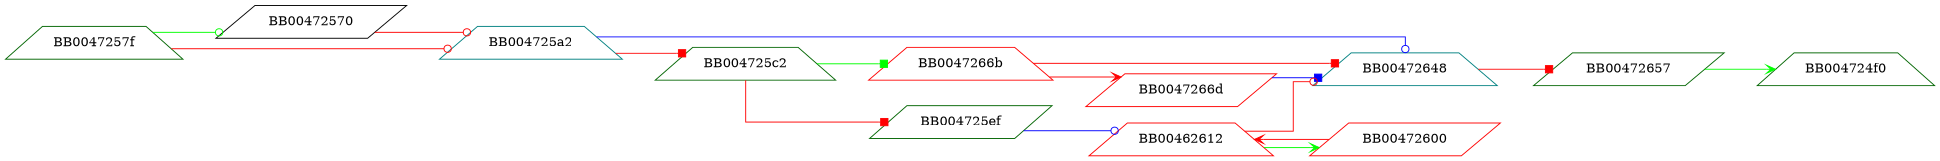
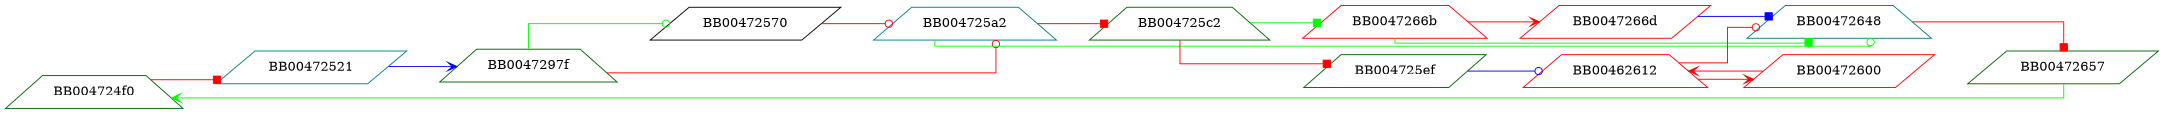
  digraph {
    rankdir=LR
    splines=ortho
    node [color=darkgreen shape=trapezium]
    edge [arrowhead=box color=red]
    BB004724f0
+   BB00472521 [color=teal shape=parallelogram]
    BB00472657 [shape=parallelogram]
-   BB0047257f
+   BB0047257f [label=BB0047297f]
    BB00472570 [color=black shape=parallelogram]
    BB004725a2 [color=teal]
    BB00472648 [color=teal]
    BB004725c2
    BB0047266b [color=red]
    BB004725ef [shape=parallelogram]
    BB0047266d [color=red shape=parallelogram]
    n12 [color=red label=BB00462612]
    BB00472600 [color=red shape=parallelogram]
+   BB004724f0 -> BB00472521
+   BB00472521 -> BB0047257f [arrowhead=vee color=blue]
    BB00472657 -> BB004724f0 [arrowhead=vee color=green]
    BB0047257f -> BB00472570 [arrowhead=odot color=green]
    BB0047257f -> BB004725a2 [arrowhead=odot]
    BB00472570 -> BB004725a2 [arrowhead=odot]
-   BB004725a2 -> BB00472648 [arrowhead=odot color=blue]
+   BB004725a2 -> BB00472648 [arrowhead=odot color=green]
    BB004725a2 -> BB004725c2
    BB00472648 -> BB00472657
    BB004725c2 -> BB0047266b [color=green]
    BB004725c2 -> BB004725ef
-   BB0047266b -> BB00472648
+   BB0047266b -> BB00472648 [color=green]
    BB0047266b -> BB0047266d [arrowhead=vee]
    BB004725ef -> n12 [arrowhead=odot color=blue]
    BB0047266d -> BB00472648 [color=blue]
    n12 -> BB00472648 [arrowhead=odot]
-   n12 -> BB00472600 [arrowhead=vee color=green]
+   n12 -> BB00472600 [arrowhead=vee]
    BB00472600 -> n12 [arrowhead=vee]
  }
